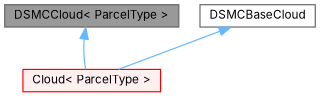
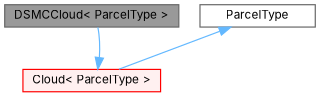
  digraph {
    fontname=Inter
    node [color=gray40 fontname=Inter fontsize=10 shape=box style=filled]
    edge [color=steelblue1 dir=back fontname=Inter fontsize=10 labelfontname=Helvetica labelfontsize=10 style=solid]
    n1 [fillcolor=grey60 fontcolor=black height=0.2 label="DSMCCloud\< ParcelType \>" width=0.4]
    n2 [color=red fillcolor="#FFF0F0" height=0.2 label="Cloud\< ParcelType \>" width=0.4]
-   n3 [fillcolor=white height=0.2 label=DSMCBaseCloud width=0.4]
-   n1 -> n2
+   n3 [fillcolor=white height=0.2 label=ParcelType width=0.4]
+   n2 -> n1
    n3 -> n2
  }
